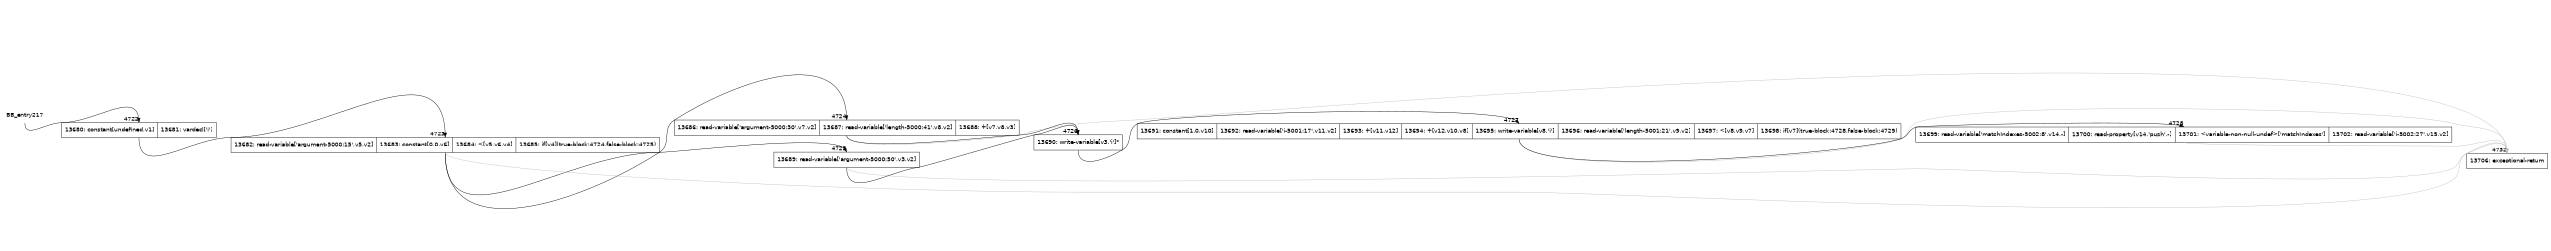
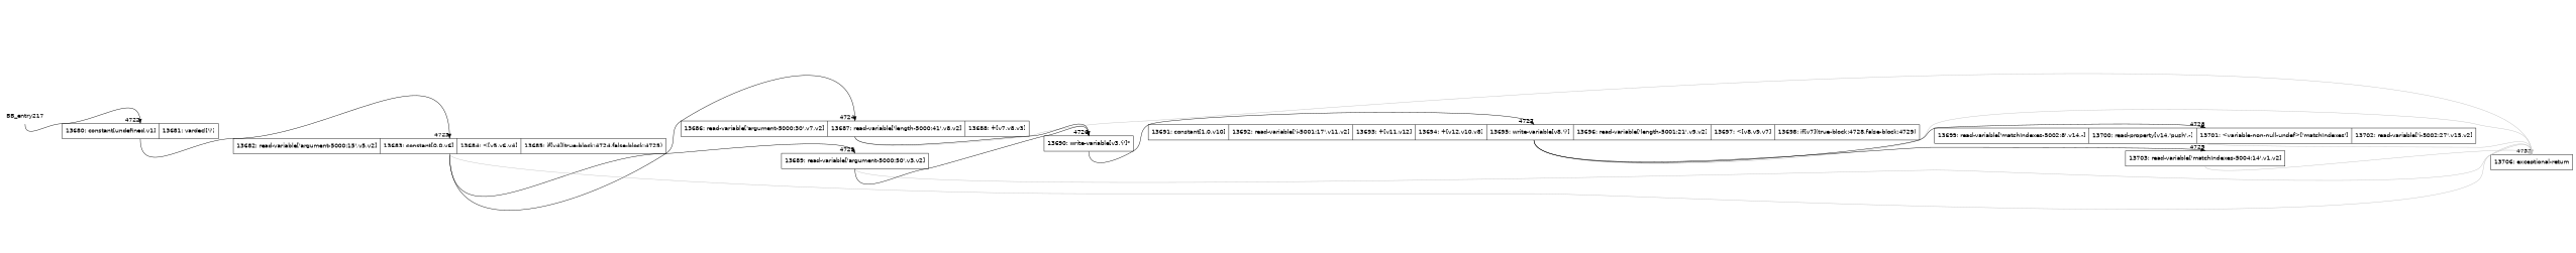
  digraph {
    fontname="DejaVu Sans"
    rankdir=LR
    node [fontname="DejaVu Sans" shape=record]
    edge [fontname="DejaVu Sans" headport=n tailport=s]
    n1 [label=BB_entry217 shape=none]
    n2 [label="{13680: constant[undefined,v1]|13681: vardecl['i']}"]
    n3 [label="{13682: read-variable['argument-5000:15',v5,v2]|13683: constant[0.0,v6]|13684: \<[v5,v6,v4]|13685: if[v4](true-block:4724,false-block:4725)}"]
    n4 [label="{13686: read-variable['argument-5000:30',v7,v2]|13687: read-variable['length-5000:41',v8,v2]|13688: +[v7,v8,v3]}"]
    n5 [label="{13689: read-variable['argument-5000:50',v3,v2]}"]
    n6 [label="{13706: exceptional-return}"]
    n7 [label="{13690: write-variable[v3,'i']*}"]
    n8 [label="{13691: constant[1.0,v10]|13692: read-variable['i-5001:17',v11,v2]|13693: +[v11,v12]|13694: +[v12,v10,v8]|13695: write-variable[v8,'i']|13696: read-variable['length-5001:21',v9,v2]|13697: \<[v8,v9,v7]|13698: if[v7](true-block:4728,false-block:4729)}"]
    n9 [label="{13699: read-variable['matchIndexes-5002:8',v14,-]|13700: read-property[v14,'push',-]|13701: \<variable-non-null-undef\>['matchIndexes']|13702: read-variable['i-5002:27',v15,v2]}"]
+   n10 [label="{13703: read-variable['matchIndexes-5004:14',v1,v2]}"]
    n1 -> n2 [headlabel="    4722"]
    n2 -> n3 [headlabel="      4723"]
    n3 -> n4 [headlabel="      4724"]
    n3 -> n5 [headlabel="      4725"]
    n3 -> n6 [color=gray headlabel="      4732"]
    n4 -> n6 [color=gray]
    n4 -> n7 [headlabel="      4726"]
    n5 -> n6 [color=gray]
    n5 -> n7
    n7 -> n8 [headlabel="      4727"]
    n8 -> n6 [color=gray]
    n8 -> n9 [headlabel="      4728"]
+   n8 -> n10 [headlabel="      4729"]
    n9 -> n6 [color=gray]
+   n10 -> n6 [color=gray]
  }
